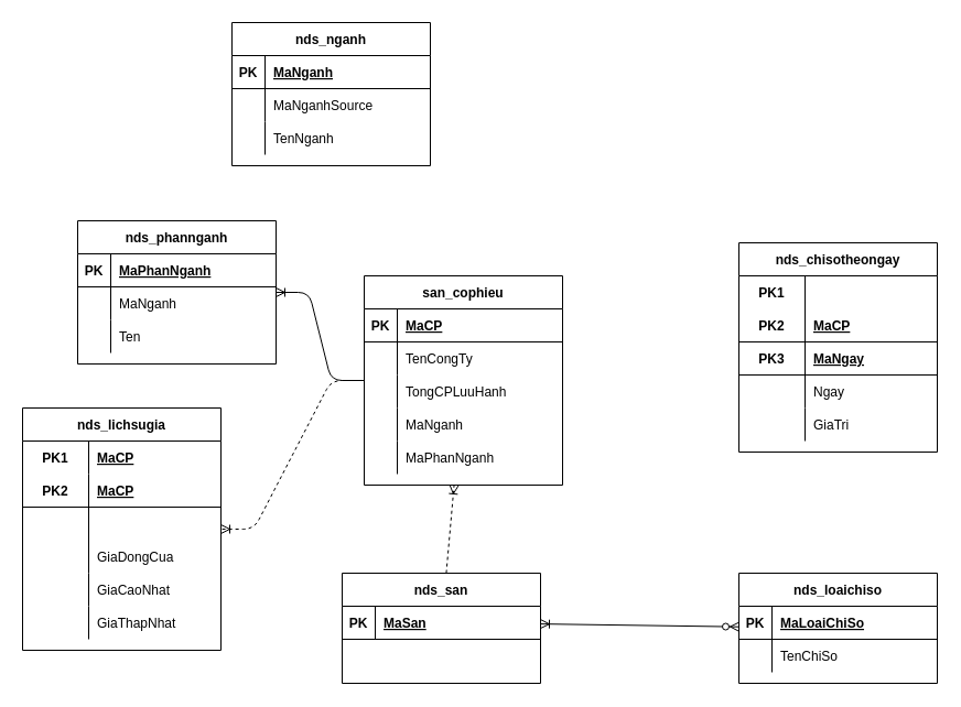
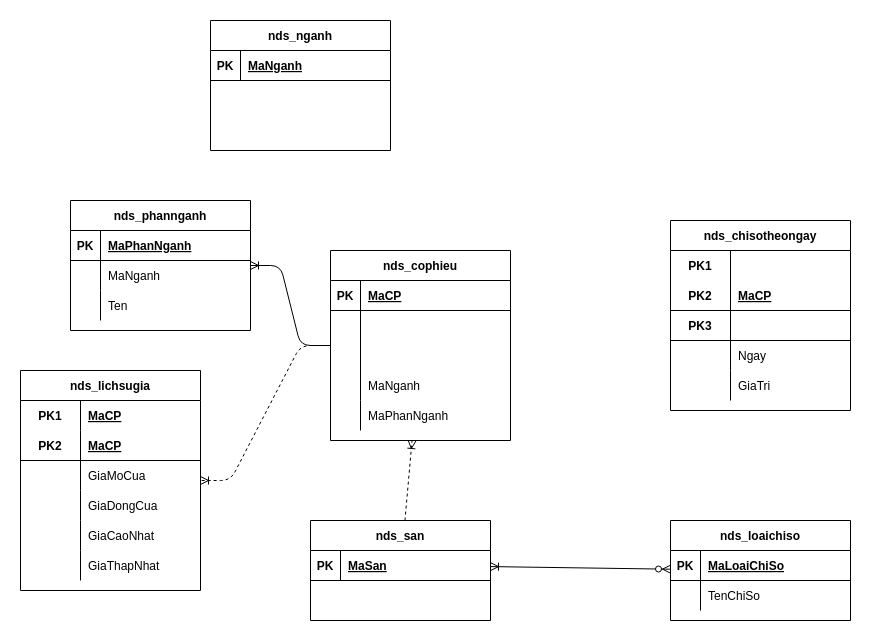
  <mxCell id="0" />
  <mxCell id="1" parent="0" />
  <mxCell id="2" value="nds_chisotheongay" style="shape=table;startSize=30;container=1;collapsible=1;childLayout=tableLayout;fixedRows=1;rowLines=0;fontStyle=1;align=center;resizeLast=1;" vertex="1" parent="1"><mxGeometry x="670" y="220" width="180" height="190" as="geometry" /></mxCell>
  <mxCell id="3" value="" style="shape=partialRectangle;collapsible=0;dropTarget=0;pointerEvents=0;fillColor=none;top=0;left=0;bottom=0;right=0;points=[[0,0.5],[1,0.5]];portConstraint=eastwest;" vertex="1" parent="2"><mxGeometry y="30" width="180" height="30" as="geometry" /></mxCell>
  <mxCell id="4" value="PK1" style="shape=partialRectangle;connectable=0;fillColor=none;top=0;left=0;bottom=0;right=0;fontStyle=1;overflow=hidden;" vertex="1" parent="3"><mxGeometry width="60" height="30" as="geometry" /></mxCell>
  <mxCell id="5" value="" style="shape=partialRectangle;collapsible=0;dropTarget=0;pointerEvents=0;fillColor=none;top=0;left=0;bottom=1;right=0;points=[[0,0.5],[1,0.5]];portConstraint=eastwest;" vertex="1" parent="2"><mxGeometry y="60" width="180" height="30" as="geometry" /></mxCell>
  <mxCell id="6" value="PK2" style="shape=partialRectangle;connectable=0;fillColor=none;top=0;left=0;bottom=0;right=0;fontStyle=1;overflow=hidden;" vertex="1" parent="5"><mxGeometry width="60" height="30" as="geometry" /></mxCell>
  <mxCell id="7" value="MaCP" style="shape=partialRectangle;connectable=0;fillColor=none;top=0;left=0;bottom=0;right=0;align=left;spacingLeft=6;fontStyle=5;overflow=hidden;" vertex="1" parent="5"><mxGeometry x="60" width="120" height="30" as="geometry" /></mxCell>
  <mxCell id="8" value="" style="shape=partialRectangle;collapsible=0;dropTarget=0;pointerEvents=0;fillColor=none;top=0;left=0;bottom=1;right=0;points=[[0,0.5],[1,0.5]];portConstraint=eastwest;" vertex="1" parent="2"><mxGeometry y="90" width="180" height="30" as="geometry" /></mxCell>
  <mxCell id="9" value="PK3" style="shape=partialRectangle;connectable=0;fillColor=none;top=0;left=0;bottom=0;right=0;fontStyle=1;overflow=hidden;" vertex="1" parent="8"><mxGeometry width="60" height="30" as="geometry" /></mxCell>
- <mxCell id="10" value="MaNgay" style="shape=partialRectangle;connectable=0;fillColor=none;top=0;left=0;bottom=0;right=0;align=left;spacingLeft=6;fontStyle=5;overflow=hidden;" vertex="1" parent="8"><mxGeometry x="60" width="120" height="30" as="geometry" /></mxCell>
  <mxCell id="11" value="" style="shape=partialRectangle;collapsible=0;dropTarget=0;pointerEvents=0;fillColor=none;top=0;left=0;bottom=0;right=0;points=[[0,0.5],[1,0.5]];portConstraint=eastwest;" vertex="1" parent="2"><mxGeometry y="120" width="180" height="30" as="geometry" /></mxCell>
  <mxCell id="12" value="" style="shape=partialRectangle;connectable=0;fillColor=none;top=0;left=0;bottom=0;right=0;editable=1;overflow=hidden;" vertex="1" parent="11"><mxGeometry width="60" height="30" as="geometry" /></mxCell>
  <mxCell id="13" value="Ngay" style="shape=partialRectangle;connectable=0;fillColor=none;top=0;left=0;bottom=0;right=0;align=left;spacingLeft=6;overflow=hidden;" vertex="1" parent="11"><mxGeometry x="60" width="120" height="30" as="geometry" /></mxCell>
  <mxCell id="14" value="" style="shape=partialRectangle;collapsible=0;dropTarget=0;pointerEvents=0;fillColor=none;top=0;left=0;bottom=0;right=0;points=[[0,0.5],[1,0.5]];portConstraint=eastwest;" vertex="1" parent="2"><mxGeometry y="150" width="180" height="30" as="geometry" /></mxCell>
  <mxCell id="15" value="" style="shape=partialRectangle;connectable=0;fillColor=none;top=0;left=0;bottom=0;right=0;editable=1;overflow=hidden;" vertex="1" parent="14"><mxGeometry width="60" height="30" as="geometry" /></mxCell>
  <mxCell id="16" value="GiaTri" style="shape=partialRectangle;connectable=0;fillColor=none;top=0;left=0;bottom=0;right=0;align=left;spacingLeft=6;overflow=hidden;" vertex="1" parent="14"><mxGeometry x="60" width="120" height="30" as="geometry" /></mxCell>
- <mxCell id="17" value="san_cophieu" style="shape=table;startSize=30;container=1;collapsible=1;childLayout=tableLayout;fixedRows=1;rowLines=0;fontStyle=1;align=center;resizeLast=1;" vertex="1" parent="1"><mxGeometry x="330" y="250" width="180" height="190" as="geometry" /></mxCell>
+ <mxCell id="17" value="nds_cophieu" style="shape=table;startSize=30;container=1;collapsible=1;childLayout=tableLayout;fixedRows=1;rowLines=0;fontStyle=1;align=center;resizeLast=1;" vertex="1" parent="1"><mxGeometry x="330" y="250" width="180" height="190" as="geometry" /></mxCell>
  <mxCell id="18" value="" style="shape=partialRectangle;collapsible=0;dropTarget=0;pointerEvents=0;fillColor=none;top=0;left=0;bottom=1;right=0;points=[[0,0.5],[1,0.5]];portConstraint=eastwest;" vertex="1" parent="17"><mxGeometry y="30" width="180" height="30" as="geometry" /></mxCell>
  <mxCell id="19" value="PK" style="shape=partialRectangle;connectable=0;fillColor=none;top=0;left=0;bottom=0;right=0;fontStyle=1;overflow=hidden;" vertex="1" parent="18"><mxGeometry width="30" height="30" as="geometry" /></mxCell>
  <mxCell id="20" value="MaCP" style="shape=partialRectangle;connectable=0;fillColor=none;top=0;left=0;bottom=0;right=0;align=left;spacingLeft=6;fontStyle=5;overflow=hidden;" vertex="1" parent="18"><mxGeometry x="30" width="150" height="30" as="geometry" /></mxCell>
  <mxCell id="21" value="" style="shape=partialRectangle;collapsible=0;dropTarget=0;pointerEvents=0;fillColor=none;top=0;left=0;bottom=0;right=0;points=[[0,0.5],[1,0.5]];portConstraint=eastwest;" vertex="1" parent="17"><mxGeometry y="60" width="180" height="30" as="geometry" /></mxCell>
  <mxCell id="22" value="" style="shape=partialRectangle;connectable=0;fillColor=none;top=0;left=0;bottom=0;right=0;editable=1;overflow=hidden;" vertex="1" parent="21"><mxGeometry width="30" height="30" as="geometry" /></mxCell>
- <mxCell id="23" value="TenCongTy" style="shape=partialRectangle;connectable=0;fillColor=none;top=0;left=0;bottom=0;right=0;align=left;spacingLeft=6;overflow=hidden;" vertex="1" parent="21"><mxGeometry x="30" width="150" height="30" as="geometry" /></mxCell>
  <mxCell id="24" value="" style="shape=partialRectangle;collapsible=0;dropTarget=0;pointerEvents=0;fillColor=none;top=0;left=0;bottom=0;right=0;points=[[0,0.5],[1,0.5]];portConstraint=eastwest;" vertex="1" parent="17"><mxGeometry y="90" width="180" height="30" as="geometry" /></mxCell>
  <mxCell id="25" value="" style="shape=partialRectangle;connectable=0;fillColor=none;top=0;left=0;bottom=0;right=0;editable=1;overflow=hidden;" vertex="1" parent="24"><mxGeometry width="30" height="30" as="geometry" /></mxCell>
- <mxCell id="26" value="TongCPLuuHanh" style="shape=partialRectangle;connectable=0;fillColor=none;top=0;left=0;bottom=0;right=0;align=left;spacingLeft=6;overflow=hidden;" vertex="1" parent="24"><mxGeometry x="30" width="150" height="30" as="geometry" /></mxCell>
  <mxCell id="27" value="" style="shape=partialRectangle;collapsible=0;dropTarget=0;pointerEvents=0;fillColor=none;top=0;left=0;bottom=0;right=0;points=[[0,0.5],[1,0.5]];portConstraint=eastwest;" vertex="1" parent="17"><mxGeometry y="120" width="180" height="30" as="geometry" /></mxCell>
  <mxCell id="28" value="" style="shape=partialRectangle;connectable=0;fillColor=none;top=0;left=0;bottom=0;right=0;editable=1;overflow=hidden;" vertex="1" parent="27"><mxGeometry width="30" height="30" as="geometry" /></mxCell>
  <mxCell id="29" value="MaNganh" style="shape=partialRectangle;connectable=0;fillColor=none;top=0;left=0;bottom=0;right=0;align=left;spacingLeft=6;overflow=hidden;" vertex="1" parent="27"><mxGeometry x="30" width="150" height="30" as="geometry" /></mxCell>
  <mxCell id="30" value="" style="shape=partialRectangle;collapsible=0;dropTarget=0;pointerEvents=0;fillColor=none;top=0;left=0;bottom=0;right=0;points=[[0,0.5],[1,0.5]];portConstraint=eastwest;" vertex="1" parent="17"><mxGeometry y="150" width="180" height="30" as="geometry" /></mxCell>
  <mxCell id="31" value="" style="shape=partialRectangle;connectable=0;fillColor=none;top=0;left=0;bottom=0;right=0;editable=1;overflow=hidden;" vertex="1" parent="30"><mxGeometry width="30" height="30" as="geometry" /></mxCell>
  <mxCell id="32" value="MaPhanNganh" style="shape=partialRectangle;connectable=0;fillColor=none;top=0;left=0;bottom=0;right=0;align=left;spacingLeft=6;overflow=hidden;" vertex="1" parent="30"><mxGeometry x="30" width="150" height="30" as="geometry" /></mxCell>
  <mxCell id="33" value="nds_san" style="shape=table;startSize=30;container=1;collapsible=1;childLayout=tableLayout;fixedRows=1;rowLines=0;fontStyle=1;align=center;resizeLast=1;" vertex="1" parent="1"><mxGeometry x="310" y="520" width="180" height="100" as="geometry" /></mxCell>
  <mxCell id="34" value="" style="shape=partialRectangle;collapsible=0;dropTarget=0;pointerEvents=0;fillColor=none;top=0;left=0;bottom=1;right=0;points=[[0,0.5],[1,0.5]];portConstraint=eastwest;" vertex="1" parent="33"><mxGeometry y="30" width="180" height="30" as="geometry" /></mxCell>
  <mxCell id="35" value="PK" style="shape=partialRectangle;connectable=0;fillColor=none;top=0;left=0;bottom=0;right=0;fontStyle=1;overflow=hidden;" vertex="1" parent="34"><mxGeometry width="30" height="30" as="geometry" /></mxCell>
  <mxCell id="36" value="MaSan" style="shape=partialRectangle;connectable=0;fillColor=none;top=0;left=0;bottom=0;right=0;align=left;spacingLeft=6;fontStyle=5;overflow=hidden;" vertex="1" parent="34"><mxGeometry x="30" width="150" height="30" as="geometry" /></mxCell>
  <mxCell id="37" value="" style="shape=partialRectangle;collapsible=0;dropTarget=0;pointerEvents=0;fillColor=none;top=0;left=0;bottom=0;right=0;points=[[0,0.5],[1,0.5]];portConstraint=eastwest;" vertex="1" parent="33"><mxGeometry y="60" width="180" height="30" as="geometry" /></mxCell>
  <mxCell id="38" value="" style="shape=partialRectangle;connectable=0;fillColor=none;top=0;left=0;bottom=0;right=0;editable=1;overflow=hidden;" vertex="1" parent="37"><mxGeometry width="30" height="30" as="geometry" /></mxCell>
  <mxCell id="39" value="nds_nganh" style="shape=table;startSize=30;container=1;collapsible=1;childLayout=tableLayout;fixedRows=1;rowLines=0;fontStyle=1;align=center;resizeLast=1;" vertex="1" parent="1"><mxGeometry x="210" y="20" width="180" height="130" as="geometry" /></mxCell>
  <mxCell id="40" value="" style="shape=partialRectangle;collapsible=0;dropTarget=0;pointerEvents=0;fillColor=none;top=0;left=0;bottom=1;right=0;points=[[0,0.5],[1,0.5]];portConstraint=eastwest;" vertex="1" parent="39"><mxGeometry y="30" width="180" height="30" as="geometry" /></mxCell>
  <mxCell id="41" value="PK" style="shape=partialRectangle;connectable=0;fillColor=none;top=0;left=0;bottom=0;right=0;fontStyle=1;overflow=hidden;" vertex="1" parent="40"><mxGeometry width="30" height="30" as="geometry" /></mxCell>
  <mxCell id="42" value="MaNganh" style="shape=partialRectangle;connectable=0;fillColor=none;top=0;left=0;bottom=0;right=0;align=left;spacingLeft=6;fontStyle=5;overflow=hidden;" vertex="1" parent="40"><mxGeometry x="30" width="150" height="30" as="geometry" /></mxCell>
  <mxCell id="43" value="" style="shape=partialRectangle;collapsible=0;dropTarget=0;pointerEvents=0;fillColor=none;top=0;left=0;bottom=0;right=0;points=[[0,0.5],[1,0.5]];portConstraint=eastwest;" vertex="1" parent="39"><mxGeometry y="60" width="180" height="30" as="geometry" /></mxCell>
  <mxCell id="44" value="" style="shape=partialRectangle;connectable=0;fillColor=none;top=0;left=0;bottom=0;right=0;editable=1;overflow=hidden;" vertex="1" parent="43"><mxGeometry width="30" height="30" as="geometry" /></mxCell>
- <mxCell id="45" value="MaNganhSource" style="shape=partialRectangle;connectable=0;fillColor=none;top=0;left=0;bottom=0;right=0;align=left;spacingLeft=6;overflow=hidden;" vertex="1" parent="43"><mxGeometry x="30" width="150" height="30" as="geometry" /></mxCell>
  <mxCell id="46" value="" style="shape=partialRectangle;collapsible=0;dropTarget=0;pointerEvents=0;fillColor=none;top=0;left=0;bottom=0;right=0;points=[[0,0.5],[1,0.5]];portConstraint=eastwest;" vertex="1" parent="39"><mxGeometry y="90" width="180" height="30" as="geometry" /></mxCell>
  <mxCell id="47" value="" style="shape=partialRectangle;connectable=0;fillColor=none;top=0;left=0;bottom=0;right=0;editable=1;overflow=hidden;" vertex="1" parent="46"><mxGeometry width="30" height="30" as="geometry" /></mxCell>
- <mxCell id="48" value="TenNganh" style="shape=partialRectangle;connectable=0;fillColor=none;top=0;left=0;bottom=0;right=0;align=left;spacingLeft=6;overflow=hidden;" vertex="1" parent="46"><mxGeometry x="30" width="150" height="30" as="geometry" /></mxCell>
  <mxCell id="49" value="nds_phannganh" style="shape=table;startSize=30;container=1;collapsible=1;childLayout=tableLayout;fixedRows=1;rowLines=0;fontStyle=1;align=center;resizeLast=1;" vertex="1" parent="1"><mxGeometry x="70" y="200" width="180" height="130" as="geometry" /></mxCell>
  <mxCell id="50" value="" style="shape=partialRectangle;collapsible=0;dropTarget=0;pointerEvents=0;fillColor=none;top=0;left=0;bottom=1;right=0;points=[[0,0.5],[1,0.5]];portConstraint=eastwest;" vertex="1" parent="49"><mxGeometry y="30" width="180" height="30" as="geometry" /></mxCell>
  <mxCell id="51" value="PK" style="shape=partialRectangle;connectable=0;fillColor=none;top=0;left=0;bottom=0;right=0;fontStyle=1;overflow=hidden;" vertex="1" parent="50"><mxGeometry width="30" height="30" as="geometry" /></mxCell>
  <mxCell id="52" value="MaPhanNganh" style="shape=partialRectangle;connectable=0;fillColor=none;top=0;left=0;bottom=0;right=0;align=left;spacingLeft=6;fontStyle=5;overflow=hidden;" vertex="1" parent="50"><mxGeometry x="30" width="150" height="30" as="geometry" /></mxCell>
  <mxCell id="53" value="" style="shape=partialRectangle;collapsible=0;dropTarget=0;pointerEvents=0;fillColor=none;top=0;left=0;bottom=0;right=0;points=[[0,0.5],[1,0.5]];portConstraint=eastwest;" vertex="1" parent="49"><mxGeometry y="60" width="180" height="30" as="geometry" /></mxCell>
  <mxCell id="54" value="" style="shape=partialRectangle;connectable=0;fillColor=none;top=0;left=0;bottom=0;right=0;editable=1;overflow=hidden;" vertex="1" parent="53"><mxGeometry width="30" height="30" as="geometry" /></mxCell>
  <mxCell id="55" value="MaNganh" style="shape=partialRectangle;connectable=0;fillColor=none;top=0;left=0;bottom=0;right=0;align=left;spacingLeft=6;overflow=hidden;" vertex="1" parent="53"><mxGeometry x="30" width="150" height="30" as="geometry" /></mxCell>
  <mxCell id="56" value="" style="shape=partialRectangle;collapsible=0;dropTarget=0;pointerEvents=0;fillColor=none;top=0;left=0;bottom=0;right=0;points=[[0,0.5],[1,0.5]];portConstraint=eastwest;" vertex="1" parent="49"><mxGeometry y="90" width="180" height="30" as="geometry" /></mxCell>
  <mxCell id="57" value="" style="shape=partialRectangle;connectable=0;fillColor=none;top=0;left=0;bottom=0;right=0;editable=1;overflow=hidden;" vertex="1" parent="56"><mxGeometry width="30" height="30" as="geometry" /></mxCell>
  <mxCell id="58" value="Ten" style="shape=partialRectangle;connectable=0;fillColor=none;top=0;left=0;bottom=0;right=0;align=left;spacingLeft=6;overflow=hidden;" vertex="1" parent="56"><mxGeometry x="30" width="150" height="30" as="geometry" /></mxCell>
  <mxCell id="59" value="nds_lichsugia" style="shape=table;startSize=30;container=1;collapsible=1;childLayout=tableLayout;fixedRows=1;rowLines=0;fontStyle=1;align=center;resizeLast=1;" vertex="1" parent="1"><mxGeometry y="370" width="180" height="220" as="geometry" x="20" /></mxCell>
  <mxCell id="60" value="" style="shape=partialRectangle;collapsible=0;dropTarget=0;pointerEvents=0;fillColor=none;top=0;left=0;bottom=0;right=0;points=[[0,0.5],[1,0.5]];portConstraint=eastwest;" vertex="1" parent="59"><mxGeometry y="30" width="180" height="30" as="geometry" /></mxCell>
  <mxCell id="61" value="PK1" style="shape=partialRectangle;connectable=0;fillColor=none;top=0;left=0;bottom=0;right=0;fontStyle=1;overflow=hidden;" vertex="1" parent="60"><mxGeometry width="60" height="30" as="geometry" /></mxCell>
  <mxCell id="62" value="MaCP" style="shape=partialRectangle;connectable=0;fillColor=none;top=0;left=0;bottom=0;right=0;align=left;spacingLeft=6;fontStyle=5;overflow=hidden;" vertex="1" parent="60"><mxGeometry x="60" width="120" height="30" as="geometry" /></mxCell>
  <mxCell id="63" value="" style="shape=partialRectangle;collapsible=0;dropTarget=0;pointerEvents=0;fillColor=none;top=0;left=0;bottom=1;right=0;points=[[0,0.5],[1,0.5]];portConstraint=eastwest;" vertex="1" parent="59"><mxGeometry y="60" width="180" height="30" as="geometry" /></mxCell>
  <mxCell id="64" value="PK2" style="shape=partialRectangle;connectable=0;fillColor=none;top=0;left=0;bottom=0;right=0;fontStyle=1;overflow=hidden;" vertex="1" parent="63"><mxGeometry width="60" height="30" as="geometry" /></mxCell>
  <mxCell id="65" value="MaCP" style="shape=partialRectangle;connectable=0;fillColor=none;top=0;left=0;bottom=0;right=0;align=left;spacingLeft=6;fontStyle=5;overflow=hidden;" vertex="1" parent="63"><mxGeometry x="60" width="120" height="30" as="geometry" /></mxCell>
  <mxCell id="66" value="" style="shape=partialRectangle;collapsible=0;dropTarget=0;pointerEvents=0;fillColor=none;top=0;left=0;bottom=0;right=0;points=[[0,0.5],[1,0.5]];portConstraint=eastwest;" vertex="1" parent="59"><mxGeometry y="90" width="180" height="30" as="geometry" /></mxCell>
  <mxCell id="67" value="" style="shape=partialRectangle;connectable=0;fillColor=none;top=0;left=0;bottom=0;right=0;editable=1;overflow=hidden;" vertex="1" parent="66"><mxGeometry width="60" height="30" as="geometry" /></mxCell>
+ <mxCell id="68" value="GiaMoCua" style="shape=partialRectangle;connectable=0;fillColor=none;top=0;left=0;bottom=0;right=0;align=left;spacingLeft=6;overflow=hidden;" vertex="1" parent="66"><mxGeometry x="60" width="120" height="30" as="geometry" /></mxCell>
  <mxCell id="69" value="" style="shape=partialRectangle;collapsible=0;dropTarget=0;pointerEvents=0;fillColor=none;top=0;left=0;bottom=0;right=0;points=[[0,0.5],[1,0.5]];portConstraint=eastwest;" vertex="1" parent="59"><mxGeometry y="120" width="180" height="30" as="geometry" /></mxCell>
  <mxCell id="70" value="" style="shape=partialRectangle;connectable=0;fillColor=none;top=0;left=0;bottom=0;right=0;editable=1;overflow=hidden;" vertex="1" parent="69"><mxGeometry width="60" height="30" as="geometry" /></mxCell>
  <mxCell id="71" value="GiaDongCua" style="shape=partialRectangle;connectable=0;fillColor=none;top=0;left=0;bottom=0;right=0;align=left;spacingLeft=6;overflow=hidden;" vertex="1" parent="69"><mxGeometry x="60" width="120" height="30" as="geometry" /></mxCell>
  <mxCell id="72" value="" style="shape=partialRectangle;collapsible=0;dropTarget=0;pointerEvents=0;fillColor=none;top=0;left=0;bottom=0;right=0;points=[[0,0.5],[1,0.5]];portConstraint=eastwest;" vertex="1" parent="59"><mxGeometry y="150" width="180" height="30" as="geometry" /></mxCell>
  <mxCell id="73" value="" style="shape=partialRectangle;connectable=0;fillColor=none;top=0;left=0;bottom=0;right=0;editable=1;overflow=hidden;" vertex="1" parent="72"><mxGeometry width="60" height="30" as="geometry" /></mxCell>
  <mxCell id="74" value="GiaCaoNhat" style="shape=partialRectangle;connectable=0;fillColor=none;top=0;left=0;bottom=0;right=0;align=left;spacingLeft=6;overflow=hidden;" vertex="1" parent="72"><mxGeometry x="60" width="120" height="30" as="geometry" /></mxCell>
  <mxCell id="75" value="" style="shape=partialRectangle;collapsible=0;dropTarget=0;pointerEvents=0;fillColor=none;top=0;left=0;bottom=0;right=0;points=[[0,0.5],[1,0.5]];portConstraint=eastwest;" vertex="1" parent="59"><mxGeometry y="180" width="180" height="30" as="geometry" /></mxCell>
  <mxCell id="76" value="" style="shape=partialRectangle;connectable=0;fillColor=none;top=0;left=0;bottom=0;right=0;editable=1;overflow=hidden;" vertex="1" parent="75"><mxGeometry width="60" height="30" as="geometry" /></mxCell>
  <mxCell id="77" value="GiaThapNhat" style="shape=partialRectangle;connectable=0;fillColor=none;top=0;left=0;bottom=0;right=0;align=left;spacingLeft=6;overflow=hidden;" vertex="1" parent="75"><mxGeometry x="60" width="120" height="30" as="geometry" /></mxCell>
  <mxCell id="78" value="nds_loaichiso" style="shape=table;startSize=30;container=1;collapsible=1;childLayout=tableLayout;fixedRows=1;rowLines=0;fontStyle=1;align=center;resizeLast=1;" vertex="1" parent="1"><mxGeometry x="670" y="520" width="180" height="100" as="geometry" /></mxCell>
  <mxCell id="79" value="" style="shape=partialRectangle;collapsible=0;dropTarget=0;pointerEvents=0;fillColor=none;top=0;left=0;bottom=1;right=0;points=[[0,0.5],[1,0.5]];portConstraint=eastwest;" vertex="1" parent="78"><mxGeometry y="30" width="180" height="30" as="geometry" /></mxCell>
  <mxCell id="80" value="PK" style="shape=partialRectangle;connectable=0;fillColor=none;top=0;left=0;bottom=0;right=0;fontStyle=1;overflow=hidden;" vertex="1" parent="79"><mxGeometry width="30" height="30" as="geometry" /></mxCell>
  <mxCell id="81" value="MaLoaiChiSo" style="shape=partialRectangle;connectable=0;fillColor=none;top=0;left=0;bottom=0;right=0;align=left;spacingLeft=6;fontStyle=5;overflow=hidden;" vertex="1" parent="79"><mxGeometry x="30" width="150" height="30" as="geometry" /></mxCell>
  <mxCell id="82" value="" style="shape=partialRectangle;collapsible=0;dropTarget=0;pointerEvents=0;fillColor=none;top=0;left=0;bottom=0;right=0;points=[[0,0.5],[1,0.5]];portConstraint=eastwest;" vertex="1" parent="78"><mxGeometry y="60" width="180" height="30" as="geometry" /></mxCell>
  <mxCell id="83" value="" style="shape=partialRectangle;connectable=0;fillColor=none;top=0;left=0;bottom=0;right=0;editable=1;overflow=hidden;" vertex="1" parent="82"><mxGeometry width="30" height="30" as="geometry" /></mxCell>
  <mxCell id="84" value="TenChiSo" style="shape=partialRectangle;connectable=0;fillColor=none;top=0;left=0;bottom=0;right=0;align=left;spacingLeft=6;overflow=hidden;" vertex="1" parent="82"><mxGeometry x="30" width="150" height="30" as="geometry" /></mxCell>
  <mxCell id="85" value="" style="edgeStyle=entityRelationEdgeStyle;fontSize=12;html=1;endArrow=ERoneToMany;dashed=1;" edge="1" parent="1" source="17" target="59"><mxGeometry width="100" height="100" relative="1" as="geometry"><mxPoint x="390" y="390" as="sourcePoint" /><mxPoint x="490" y="290" as="targetPoint" /></mxGeometry></mxCell>
  <mxCell id="86" value="" style="fontSize=12;html=1;endArrow=ERoneToMany;dashed=1;" edge="1" parent="1" source="33" target="17"><mxGeometry width="100" height="100" relative="1" as="geometry"><mxPoint x="390" y="390" as="sourcePoint" /><mxPoint x="490" y="290" as="targetPoint" /></mxGeometry></mxCell>
  <mxCell id="87" value="" style="edgeStyle=entityRelationEdgeStyle;fontSize=12;html=1;endArrow=ERoneToMany;" edge="1" parent="1" source="17" target="49"><mxGeometry width="100" height="100" relative="1" as="geometry"><mxPoint x="390" y="390" as="sourcePoint" /><mxPoint x="490" y="290" as="targetPoint" /></mxGeometry></mxCell>
  <mxCell id="88" value="" style="fontSize=12;html=1;endArrow=ERoneToMany;startArrow=ERzeroToMany;" edge="1" parent="1" source="78" target="36"><mxGeometry width="100" height="100" relative="1" as="geometry"><mxPoint x="390" y="490" as="sourcePoint" /><mxPoint x="490" y="390" as="targetPoint" /></mxGeometry></mxCell>
